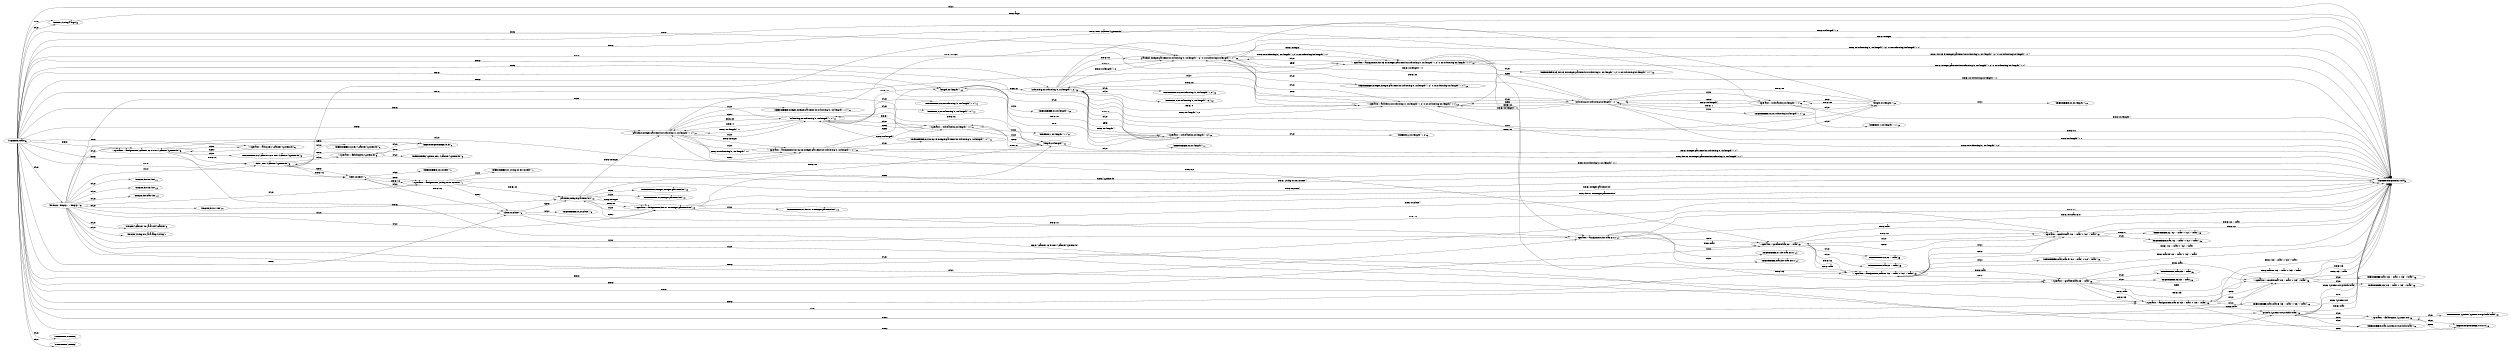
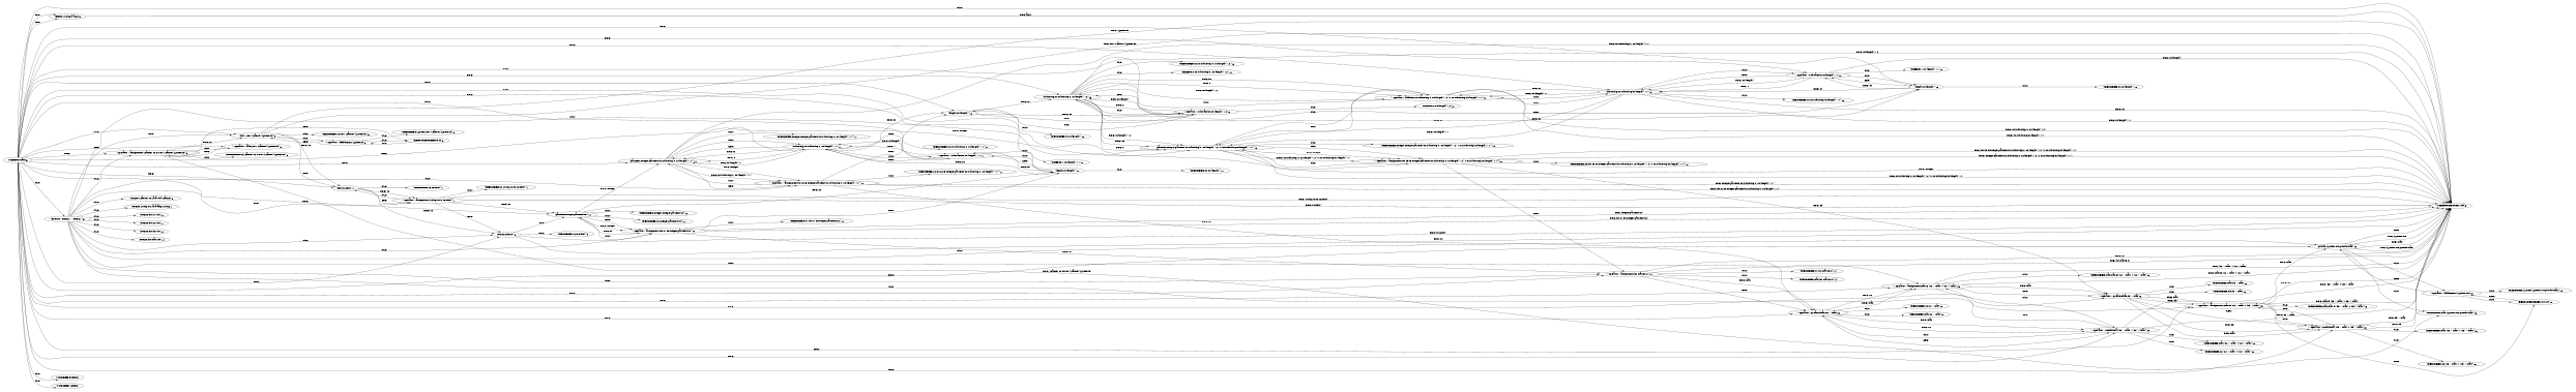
  digraph {
    rankdir=LR
    n1 [label=<(METHOD,main)<SUB>5</SUB>>]
    n2 [label=<(PARAM,String[] args)<SUB>5</SUB>>]
    n3 [label=<(BLOCK,&lt;empty&gt;,&lt;empty&gt;)<SUB>5</SUB>>]
    n4 [label=<(&lt;operator&gt;.assignment,Scanner sc = new Scanner(System.in))<SUB>6</SUB>>]
    n5 [label=<(&lt;operator&gt;.alloc,new Scanner(System.in))<SUB>6</SUB>>]
    n6 [label=<(&lt;init&gt;,new Scanner(System.in))<SUB>6</SUB>>]
    n7 [label=<(next,sc.next())<SUB>7</SUB>>]
    n8 [label=<(close,sc.close())<SUB>8</SUB>>]
    n9 [label=<(parseInt,Integer.parseInt(ns))<SUB>10</SUB>>]
    n10 [label=<(parseInt,Integer.parseInt(ns.substring(0, ns.length() - 1)))<SUB>11</SUB>>]
    n11 [label=<(substring,ns.substring(0, ns.length() - 1))<SUB>11</SUB>>]
    n12 [label=<(&lt;operator&gt;.subtraction,ns.length() - 1)<SUB>11</SUB>>]
    n13 [label=<(length,ns.length())<SUB>11</SUB>>]
    n14 [label=<(parseInt,Integer.parseInt(ns.substring(0, ns.length() - 2) + ns.substring(ns.length() - 1)))<SUB>12</SUB>>]
    n15 [label=<(substring,ns.substring(0, ns.length() - 2))<SUB>12</SUB>>]
    n16 [label=<(&lt;operator&gt;.subtraction,ns.length() - 2)<SUB>12</SUB>>]
    n17 [label=<(length,ns.length())<SUB>12</SUB>>]
    n18 [label=<(substring,ns.substring(ns.length() - 1))<SUB>12</SUB>>]
    n19 [label=<(&lt;operator&gt;.subtraction,ns.length() - 1)<SUB>12</SUB>>]
    n20 [label=<(length,ns.length())<SUB>12</SUB>>]
    n21 [label=<(&lt;operator&gt;.assignment,int max = n1)<SUB>14</SUB>>]
    n22 [label=<(&lt;operator&gt;.assignment,max = (n2 &gt; max) ? (n2) : (max))<SUB>15</SUB>>]
    n23 [label=<(&lt;operator&gt;.conditional,(n2 &gt; max) ? (n2) : (max))<SUB>15</SUB>>]
    n24 [label=<(&lt;operator&gt;.greaterThan,n2 &gt; max)<SUB>15</SUB>>]
    n25 [label=<(&lt;operator&gt;.assignment,max = (n3 &gt; max) ? (n3) : (max))<SUB>16</SUB>>]
    n26 [label=<(&lt;operator&gt;.conditional,(n3 &gt; max) ? (n3) : (max))<SUB>16</SUB>>]
    n27 [label=<(&lt;operator&gt;.greaterThan,n3 &gt; max)<SUB>16</SUB>>]
    n28 [label=<(println,System.out.println(max))<SUB>18</SUB>>]
    n29 [label=<(MODIFIER,PUBLIC)>]
    n30 [label=<(MODIFIER,STATIC)>]
    n31 [label=<(METHOD_RETURN,void)<SUB>5</SUB>>]
    n32 [label=<(LOCAL,Scanner sc: java.util.Scanner)<SUB>6</SUB>>]
    n33 [label=<(LOCAL,String ns: java.lang.String)<SUB>7</SUB>>]
    n34 [label=<(&lt;operator&gt;.assignment,String ns = sc.next())<SUB>7</SUB>>]
    n35 [label=<(LOCAL,int n1: int)<SUB>10</SUB>>]
    n36 [label=<(&lt;operator&gt;.assignment,int n1 = Integer.parseInt(ns))<SUB>10</SUB>>]
    n37 [label=<(LOCAL,int n2: int)<SUB>11</SUB>>]
    n38 [label=<(&lt;operator&gt;.assignment,int n2 = Integer.parseInt(ns.substring(0, ns.length() - 1)))<SUB>11</SUB>>]
    n39 [label=<(LOCAL,int n3: int)<SUB>12</SUB>>]
    n40 [label=<(&lt;operator&gt;.assignment,int n3 = Integer.parseInt(ns.substring(0, ns.length() - 2) + ns.substring(ns.length() - 1)))<SUB>12</SUB>>]
    n41 [label=<(LOCAL,int max: int)<SUB>14</SUB>>]
    n42 [label=<(IDENTIFIER,sc,Scanner sc = new Scanner(System.in))<SUB>6</SUB>>]
    n43 [label=<(FIELD_IDENTIFIER,in,in)<SUB>6</SUB>>]
    n44 [label=<(IDENTIFIER,max,System.out.println(max))<SUB>18</SUB>>]
    n45 [label=<(IDENTIFIER,sc,new Scanner(System.in))<SUB>6</SUB>>]
    n46 [label=<(&lt;operator&gt;.fieldAccess,System.in)<SUB>6</SUB>>]
    n47 [label=<(IDENTIFIER,sc,sc.next())<SUB>7</SUB>>]
    n48 [label=<(IDENTIFIER,sc,sc.close())<SUB>8</SUB>>]
    n49 [label=<(IDENTIFIER,Integer,Integer.parseInt(ns))<SUB>10</SUB>>]
    n50 [label=<(IDENTIFIER,ns,Integer.parseInt(ns))<SUB>10</SUB>>]
    n51 [label=<(IDENTIFIER,Integer,Integer.parseInt(ns.substring(0, ns.length() - 1)))<SUB>11</SUB>>]
    n52 [label=<(IDENTIFIER,ns,ns.substring(0, ns.length() - 1))<SUB>11</SUB>>]
-   n53 [label=<(LITERAL,0,ns.substring(0, ns.length() - 1))<SUB>11</SUB>>]
    n54 [label=<(LITERAL,1,ns.length() - 1)<SUB>11</SUB>>]
    n55 [label=<(IDENTIFIER,ns,ns.length())<SUB>11</SUB>>]
    n56 [label=<(IDENTIFIER,Integer,Integer.parseInt(ns.substring(0, ns.length() - 2) + ns.substring(ns.length() - 1)))<SUB>12</SUB>>]
    n57 [label=<(&lt;operator&gt;.addition,ns.substring(0, ns.length() - 2) + ns.substring(ns.length() - 1))<SUB>12</SUB>>]
    n58 [label=<(IDENTIFIER,ns,ns.substring(0, ns.length() - 2))<SUB>12</SUB>>]
    n59 [label=<(LITERAL,0,ns.substring(0, ns.length() - 2))<SUB>12</SUB>>]
    n60 [label=<(LITERAL,2,ns.length() - 2)<SUB>12</SUB>>]
    n61 [label=<(IDENTIFIER,ns,ns.length())<SUB>12</SUB>>]
    n62 [label=<(IDENTIFIER,ns,ns.substring(ns.length() - 1))<SUB>12</SUB>>]
    n63 [label=<(LITERAL,1,ns.length() - 1)<SUB>12</SUB>>]
    n64 [label=<(IDENTIFIER,ns,ns.length())<SUB>12</SUB>>]
    n65 [label=<(IDENTIFIER,max,int max = n1)<SUB>14</SUB>>]
    n66 [label=<(IDENTIFIER,n1,int max = n1)<SUB>14</SUB>>]
    n67 [label=<(IDENTIFIER,max,max = (n2 &gt; max) ? (n2) : (max))<SUB>15</SUB>>]
    n68 [label=<(IDENTIFIER,n2,(n2 &gt; max) ? (n2) : (max))<SUB>15</SUB>>]
    n69 [label=<(IDENTIFIER,max,(n2 &gt; max) ? (n2) : (max))<SUB>15</SUB>>]
    n70 [label=<(IDENTIFIER,n2,n2 &gt; max)<SUB>15</SUB>>]
    n71 [label=<(IDENTIFIER,max,n2 &gt; max)<SUB>15</SUB>>]
    n72 [label=<(IDENTIFIER,max,max = (n3 &gt; max) ? (n3) : (max))<SUB>16</SUB>>]
    n73 [label=<(FIELD_IDENTIFIER,out,out)<SUB>18</SUB>>]
    n74 [label=<(IDENTIFIER,n3,(n3 &gt; max) ? (n3) : (max))<SUB>16</SUB>>]
    n75 [label=<(IDENTIFIER,max,(n3 &gt; max) ? (n3) : (max))<SUB>16</SUB>>]
    n76 [label=<(IDENTIFIER,n3,n3 &gt; max)<SUB>16</SUB>>]
    n77 [label=<(IDENTIFIER,max,n3 &gt; max)<SUB>16</SUB>>]
    n78 [label=<(&lt;operator&gt;.fieldAccess,System.out)<SUB>18</SUB>>]
    n79 [label=<(IDENTIFIER,ns,String ns = sc.next())<SUB>7</SUB>>]
    n80 [label=<(IDENTIFIER,n1,int n1 = Integer.parseInt(ns))<SUB>10</SUB>>]
    n81 [label=<(IDENTIFIER,n2,int n2 = Integer.parseInt(ns.substring(0, ns.length() - 1)))<SUB>11</SUB>>]
    n82 [label=<(IDENTIFIER,n3,int n3 = Integer.parseInt(ns.substring(0, ns.length() - 2) + ns.substring(ns.length() - 1)))<SUB>12</SUB>>]
    n83 [label=<(IDENTIFIER,System,new Scanner(System.in))<SUB>6</SUB>>]
    n84 [label=<(IDENTIFIER,System,System.out.println(max))<SUB>18</SUB>>]
    n1 -> n2 [label="AST: "]
    n1 -> n2 [label="DDG: "]
    n1 -> n3 [label="AST: "]
    n1 -> n4 [label="DDG: "]
    n1 -> n5 [label="CFG: "]
    n1 -> n6 [label="DDG: "]
    n1 -> n7 [label="DDG: "]
    n1 -> n8 [label="DDG: "]
-   n35 -> n9 [label="DDG: "]
+   n1 -> n9 [label="DDG: "]
    n1 -> n10 [label="DDG: "]
    n1 -> n11 [label="DDG: "]
    n1 -> n12 [label="DDG: "]
    n1 -> n13 [label="DDG: "]
    n1 -> n14 [label="DDG: "]
    n1 -> n15 [label="DDG: "]
    n1 -> n16 [label="DDG: "]
    n1 -> n17 [label="DDG: "]
    n1 -> n18 [label="DDG: "]
    n1 -> n19 [label="DDG: "]
    n1 -> n20 [label="DDG: "]
    n1 -> n21 [label="DDG: "]
    n1 -> n22 [label="DDG: "]
    n1 -> n23 [label="DDG: "]
    n1 -> n24 [label="DDG: "]
    n1 -> n25 [label="DDG: "]
    n1 -> n26 [label="DDG: "]
    n1 -> n27 [label="DDG: "]
    n1 -> n28 [label="DDG: "]
    n1 -> n29 [label="AST: "]
    n1 -> n30 [label="AST: "]
    n1 -> n31 [label="AST: "]
    n2 -> n31 [label="DDG: args"]
    n3 -> n4 [label="AST: "]
    n3 -> n6 [label="AST: "]
    n3 -> n8 [label="AST: "]
    n3 -> n21 [label="AST: "]
    n3 -> n22 [label="AST: "]
    n3 -> n25 [label="AST: "]
    n3 -> n28 [label="AST: "]
    n3 -> n32 [label="AST: "]
    n3 -> n33 [label="AST: "]
    n3 -> n34 [label="AST: "]
    n3 -> n35 [label="AST: "]
    n3 -> n36 [label="AST: "]
    n3 -> n37 [label="AST: "]
    n3 -> n38 [label="AST: "]
    n3 -> n39 [label="AST: "]
    n3 -> n40 [label="AST: "]
    n3 -> n41 [label="AST: "]
    n4 -> n5 [label="AST: "]
    n4 -> n6 [label="DDG: sc"]
    n4 -> n42 [label="AST: "]
    n4 -> n43 [label="CFG: "]
    n4 -> n44 [label="DDG: Scanner sc = new Scanner(System.in)"]
    n5 -> n4 [label="CFG: "]
    n6 -> n7 [label="CFG: "]
    n6 -> n7 [label="DDG: sc"]
    n6 -> n31 [label="DDG: System.in"]
    n6 -> n31 [label="DDG: new Scanner(System.in)"]
    n6 -> n45 [label="AST: "]
    n6 -> n46 [label="AST: "]
    n7 -> n8 [label="DDG: sc"]
    n7 -> n34 [label="CFG: "]
    n7 -> n34 [label="DDG: sc"]
    n7 -> n47 [label="AST: "]
    n8 -> n9 [label="CFG: "]
    n8 -> n31 [label="DDG: sc"]
    n8 -> n31 [label="DDG: sc.close()"]
    n8 -> n48 [label="AST: "]
    n9 -> n10 [label="DDG: Integer"]
    n9 -> n13 [label="DDG: ns"]
    n9 -> n36 [label="CFG: "]
    n9 -> n36 [label="DDG: Integer"]
    n9 -> n36 [label="DDG: ns"]
    n9 -> n49 [label="AST: "]
    n9 -> n50 [label="AST: "]
    n10 -> n11 [label="AST: "]
    n10 -> n14 [label="DDG: Integer"]
    n10 -> n31 [label="DDG: ns.substring(0, ns.length() - 1)"]
    n10 -> n38 [label="CFG: "]
    n10 -> n38 [label="DDG: Integer"]
    n10 -> n38 [label="DDG: ns.substring(0, ns.length() - 1)"]
    n10 -> n51 [label="AST: "]
    n11 -> n10 [label="CFG: "]
    n11 -> n10 [label="DDG: ns"]
    n11 -> n10 [label="DDG: 0"]
    n11 -> n10 [label="DDG: ns.length() - 1"]
    n11 -> n12 [label="AST: "]
    n11 -> n17 [label="DDG: ns"]
    n11 -> n52 [label="AST: "]
-   n11 -> n53 [label="AST: "]
    n12 -> n11 [label="CFG: "]
    n12 -> n11 [label="DDG: ns.length()"]
    n12 -> n11 [label="DDG: 1"]
    n12 -> n13 [label="AST: "]
    n12 -> n54 [label="AST: "]
    n13 -> n11 [label="DDG: ns"]
    n13 -> n12 [label="CFG: "]
    n13 -> n12 [label="DDG: ns"]
    n13 -> n55 [label="AST: "]
    n14 -> n31 [label="DDG: Integer"]
    n14 -> n31 [label="DDG: ns.substring(0, ns.length() - 2) + ns.substring(ns.length() - 1)"]
    n14 -> n40 [label="CFG: "]
    n14 -> n40 [label="DDG: Integer"]
    n14 -> n40 [label="DDG: ns.substring(0, ns.length() - 2) + ns.substring(ns.length() - 1)"]
    n14 -> n56 [label="AST: "]
    n14 -> n57 [label="AST: "]
    n15 -> n14 [label="DDG: ns"]
    n15 -> n14 [label="DDG: 0"]
    n15 -> n14 [label="DDG: ns.length() - 2"]
    n15 -> n16 [label="AST: "]
    n15 -> n20 [label="CFG: "]
    n15 -> n20 [label="DDG: ns"]
    n15 -> n31 [label="DDG: ns.length() - 2"]
    n15 -> n57 [label="DDG: ns"]
    n15 -> n57 [label="DDG: 0"]
    n15 -> n57 [label="DDG: ns.length() - 2"]
    n15 -> n58 [label="AST: "]
    n15 -> n59 [label="AST: "]
    n16 -> n15 [label="CFG: "]
    n16 -> n15 [label="DDG: ns.length()"]
    n16 -> n15 [label="DDG: 2"]
    n16 -> n17 [label="AST: "]
    n16 -> n60 [label="AST: "]
    n17 -> n15 [label="DDG: ns"]
    n17 -> n16 [label="CFG: "]
    n17 -> n16 [label="DDG: ns"]
    n17 -> n61 [label="AST: "]
    n18 -> n14 [label="DDG: ns"]
    n18 -> n14 [label="DDG: ns.length() - 1"]
    n18 -> n19 [label="AST: "]
    n18 -> n31 [label="DDG: ns"]
    n18 -> n31 [label="DDG: ns.length() - 1"]
    n18 -> n57 [label="CFG: "]
    n18 -> n57 [label="DDG: ns"]
    n18 -> n57 [label="DDG: ns.length() - 1"]
    n18 -> n62 [label="AST: "]
    n19 -> n18 [label="CFG: "]
    n19 -> n18 [label="DDG: ns.length()"]
    n19 -> n18 [label="DDG: 1"]
    n19 -> n20 [label="AST: "]
    n19 -> n31 [label="DDG: ns.length()"]
    n19 -> n63 [label="AST: "]
    n20 -> n18 [label="DDG: ns"]
    n20 -> n19 [label="CFG: "]
    n20 -> n19 [label="DDG: ns"]
    n20 -> n64 [label="AST: "]
    n21 -> n24 [label="CFG: "]
    n21 -> n24 [label="DDG: max"]
    n21 -> n31 [label="DDG: n1"]
    n21 -> n31 [label="DDG: int max = n1"]
    n21 -> n65 [label="AST: "]
    n21 -> n66 [label="AST: "]
    n22 -> n23 [label="AST: "]
    n22 -> n27 [label="CFG: "]
    n22 -> n27 [label="DDG: max"]
    n22 -> n31 [label="DDG: (n2 &gt; max) ? (n2) : (max)"]
    n22 -> n31 [label="DDG: max = (n2 &gt; max) ? (n2) : (max)"]
    n22 -> n67 [label="AST: "]
    n23 -> n22 [label="CFG: "]
    n23 -> n24 [label="AST: "]
    n23 -> n31 [label="DDG: n2 &gt; max"]
    n23 -> n31 [label="DDG: n2"]
-   n23 -> n68 [label="DDG: 0"]
+   n23 -> n68 [label="AST: "]
    n23 -> n69 [label="AST: "]
    n24 -> n22 [label="DDG: n2"]
    n24 -> n22 [label="DDG: max"]
    n24 -> n23 [label="CFG: "]
    n24 -> n23 [label="DDG: n2"]
    n24 -> n23 [label="DDG: max"]
    n24 -> n70 [label="AST: "]
    n24 -> n71 [label="AST: "]
    n25 -> n26 [label="AST: "]
    n25 -> n28 [label="DDG: max"]
    n25 -> n31 [label="DDG: (n3 &gt; max) ? (n3) : (max)"]
    n25 -> n31 [label="DDG: max = (n3 &gt; max) ? (n3) : (max)"]
    n25 -> n72 [label="AST: "]
    n25 -> n73 [label="CFG: "]
    n26 -> n25 [label="CFG: "]
    n26 -> n31 [label="DDG: n3 &gt; max"]
    n26 -> n31 [label="DDG: n3"]
    n26 -> n74 [label="AST: "]
    n26 -> n75 [label="AST: "]
    n27 -> n25 [label="DDG: n3"]
    n27 -> n25 [label="DDG: max"]
    n27 -> n26 [label="CFG: "]
    n27 -> n26 [label="DDG: n3"]
    n27 -> n26 [label="DDG: max"]
    n27 -> n76 [label="AST: "]
    n27 -> n77 [label="AST: "]
    n28 -> n31 [label="CFG: "]
    n28 -> n31 [label="DDG: System.out"]
    n28 -> n31 [label="DDG: max"]
    n28 -> n31 [label="DDG: System.out.println(max)"]
    n28 -> n44 [label="AST: "]
    n28 -> n78 [label="AST: "]
    n34 -> n7 [label="AST: "]
    n34 -> n8 [label="CFG: "]
    n34 -> n9 [label="DDG: ns"]
    n34 -> n31 [label="DDG: sc.next()"]
    n34 -> n31 [label="DDG: String ns = sc.next()"]
    n34 -> n79 [label="AST: "]
    n36 -> n9 [label="AST: "]
    n36 -> n13 [label="CFG: "]
    n36 -> n21 [label="DDG: n1"]
    n36 -> n31 [label="DDG: Integer.parseInt(ns)"]
    n36 -> n31 [label="DDG: int n1 = Integer.parseInt(ns)"]
    n36 -> n80 [label="AST: "]
    n38 -> n10 [label="AST: "]
    n38 -> n17 [label="CFG: "]
    n38 -> n24 [label="DDG: n2"]
    n38 -> n31 [label="DDG: Integer.parseInt(ns.substring(0, ns.length() - 1))"]
    n38 -> n31 [label="DDG: int n2 = Integer.parseInt(ns.substring(0, ns.length() - 1))"]
    n38 -> n81 [label="AST: "]
    n40 -> n14 [label="AST: "]
    n40 -> n21 [label="CFG: "]
    n40 -> n27 [label="DDG: n3"]
    n40 -> n31 [label="DDG: Integer.parseInt(ns.substring(0, ns.length() - 2) + ns.substring(ns.length() - 1))"]
    n40 -> n31 [label="DDG: int n3 = Integer.parseInt(ns.substring(0, ns.length() - 2) + ns.substring(ns.length() - 1))"]
    n40 -> n82 [label="AST: "]
    n43 -> n46 [label="CFG: "]
    n46 -> n6 [label="CFG: "]
    n46 -> n43 [label="AST: "]
    n46 -> n83 [label="AST: "]
    n57 -> n14 [label="CFG: "]
    n57 -> n15 [label="AST: "]
    n57 -> n18 [label="AST: "]
    n57 -> n31 [label="DDG: ns.substring(0, ns.length() - 2)"]
    n57 -> n31 [label="DDG: ns.substring(ns.length() - 1)"]
    n73 -> n78 [label="CFG: "]
    n78 -> n28 [label="CFG: "]
    n78 -> n73 [label="AST: "]
    n78 -> n84 [label="AST: "]
  }
